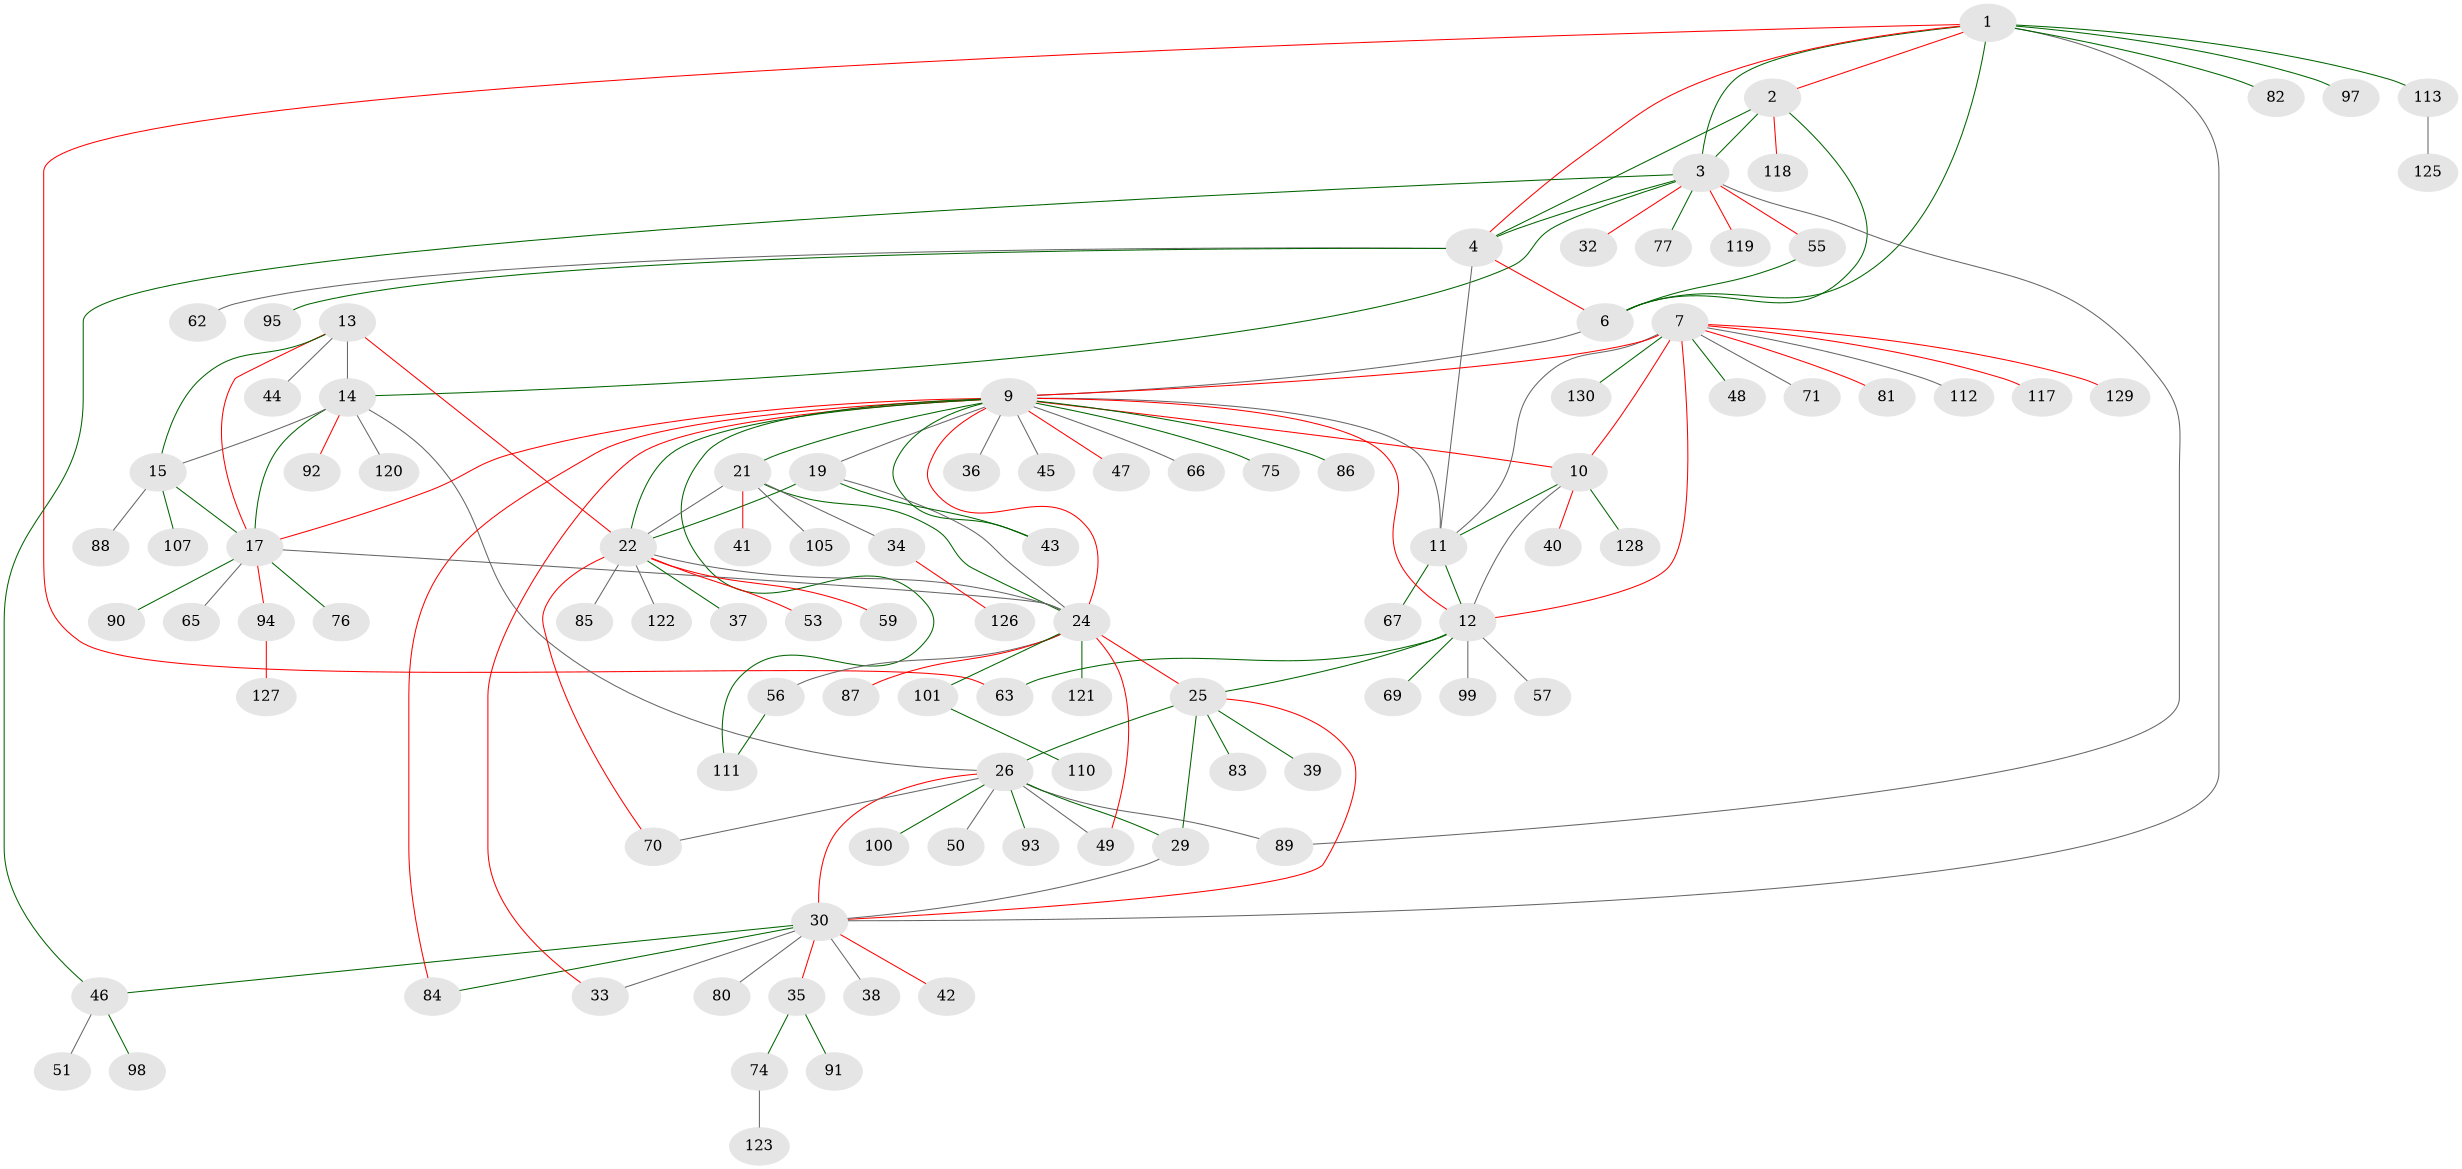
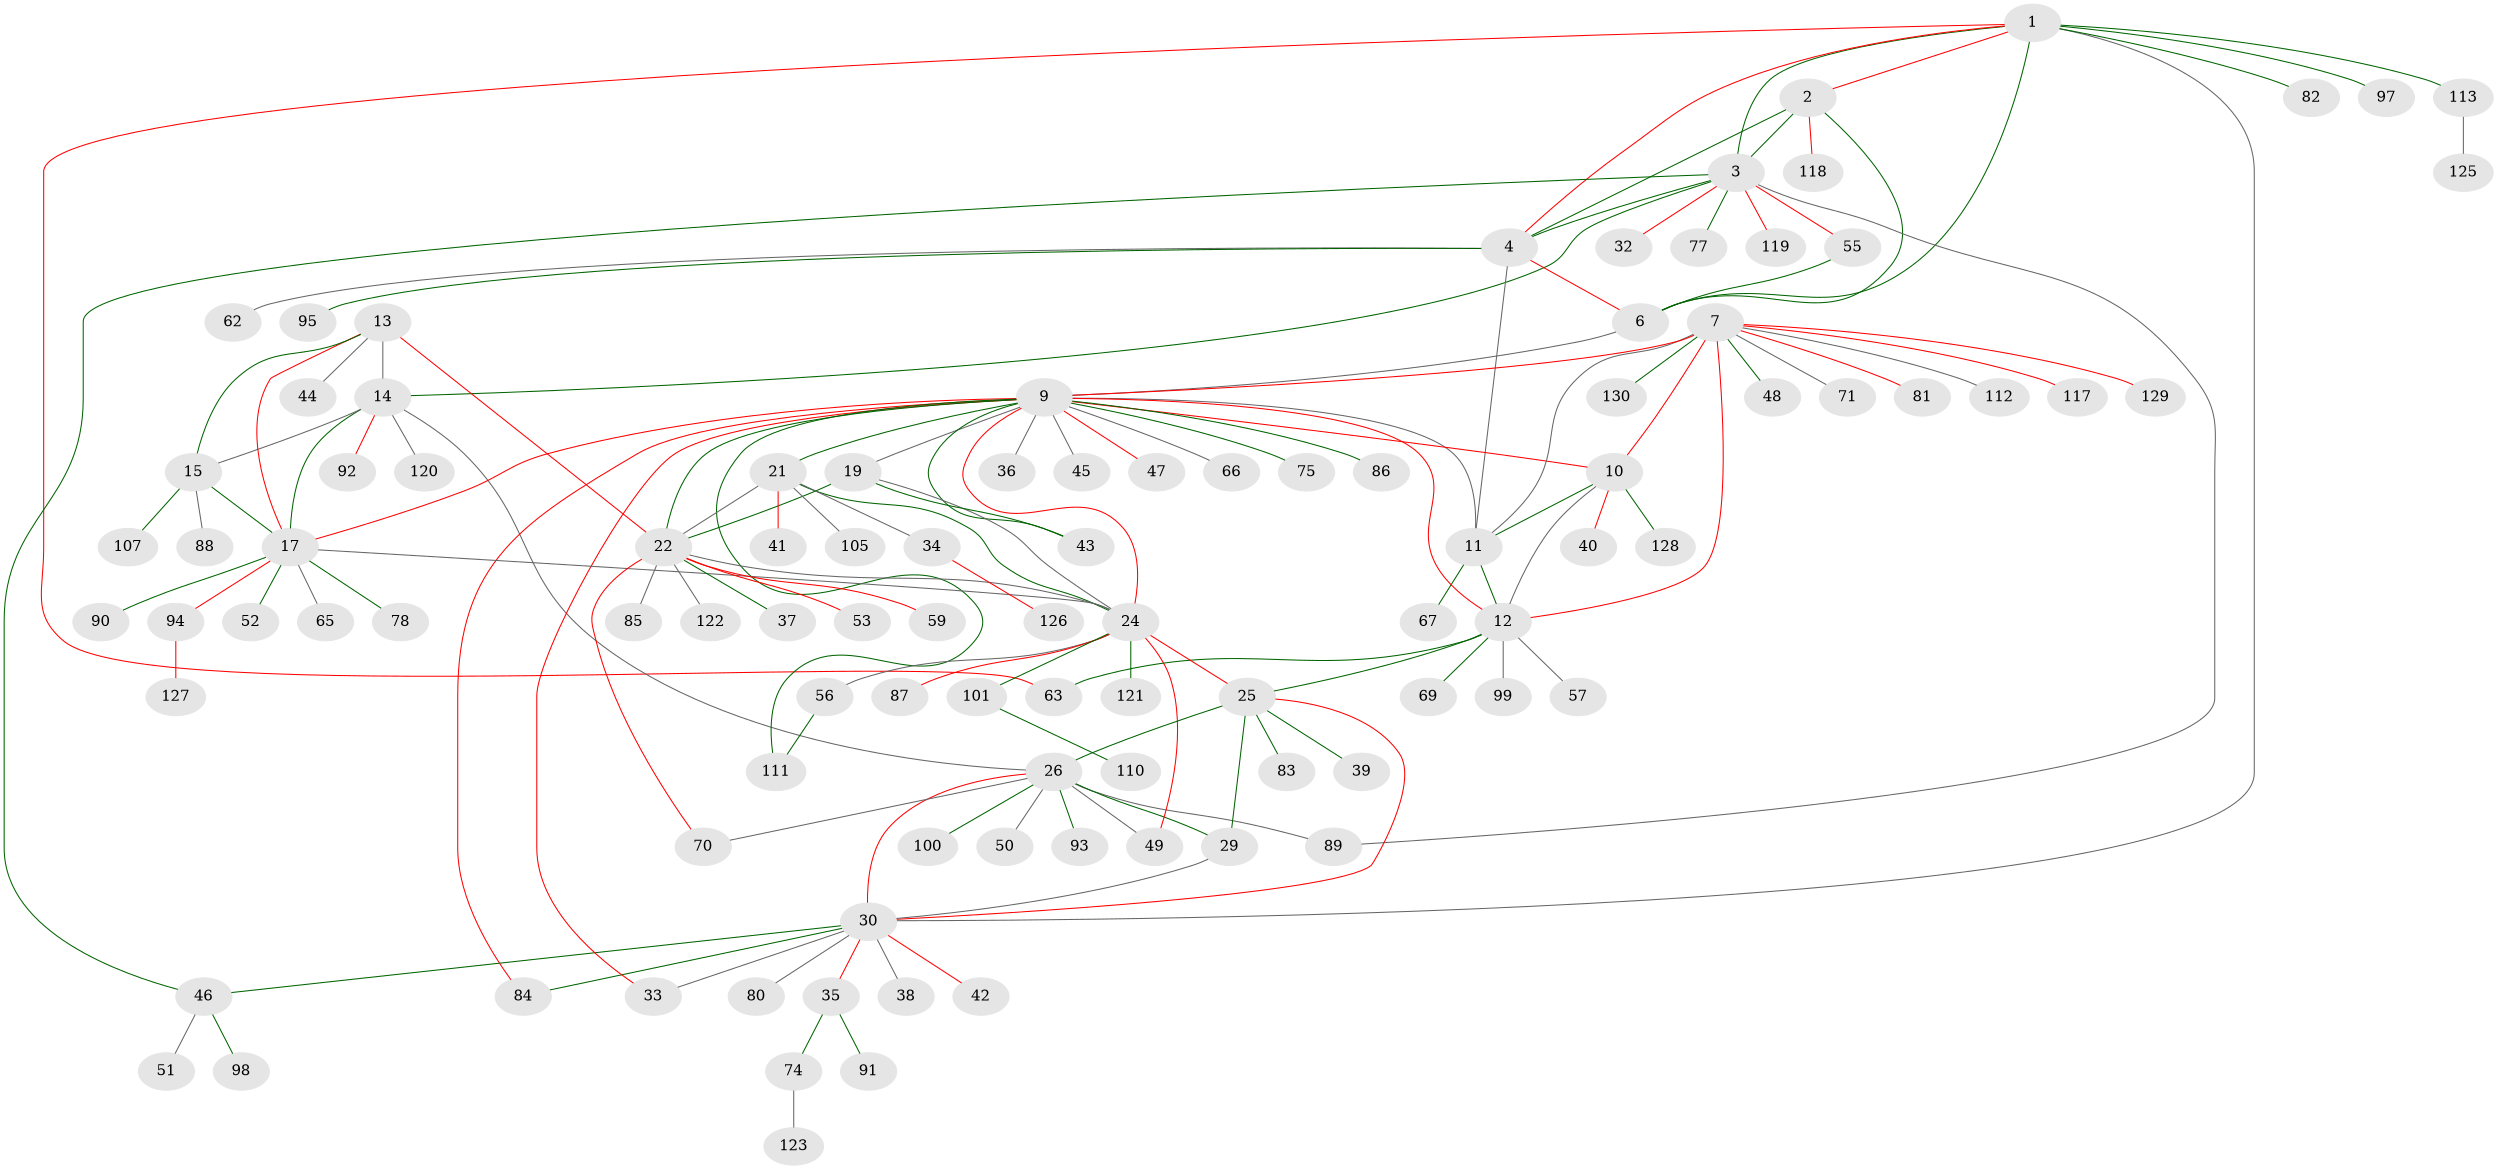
  graph {
    node [color=gray90 style=filled]
    edge [color=darkgreen]
    1 [super="+104"]
    2
    3 [super="+5"]
    4 [super="+58"]
    6
    30 [super="+76"]
    63
    82
    97
    113
    118
    14 [super="+16"]
    32
    46 [super="+68"]
    55 [super="+124"]
    77
    89
    119
    11
    62
    95
    9 [super="+20"]
    33
    84
    35 [super="+106"]
    38
    42
    80
    125
    17 [super="+18"]
    15 [super="+96"]
    26 [super="+28"]
    92
    120
    51
    98
    12 [super="+31"]
    67
    10 [super="+79"]
    19 [super="+73"]
    21 [super="+23"]
    22 [super="+61"]
    24 [super="+60"]
    36
    43
    45
    47
    66
    75
    86
    111
    7 [super="+8"]
    48
    71
    81
    112
    117
    129
    130
    40 [super="+72"]
    128
    25 [super="+27"]
    57
    69
    99
+   52
    65
-   78 [label=76]
+   78
    90
    94 [super="+108"]
    34 [super="+116"]
    41
    105
    37
    53 [super="+64"]
    59
    70 [super="+103"]
    85
    122
    49
    56 [super="+109"]
    87
    101 [super="+115"]
    121
    29
    39
    83
    13 [super="+114"]
    44 [super="+54"]
    88
    107
    50
    93
    100
    127
    126
    110
    74 [super="+102"]
    91
    123
    1 -- 2 [color=red]
    1 -- 3 [weight=2]
    1 -- 4 [color=red]
    1 -- 6
    1 -- 30 [color=gray40]
    1 -- 63 [color=red]
    1 -- 82
    1 -- 97
    1 -- 113
    2 -- 3 [weight=2]
    2 -- 4
    2 -- 6
    2 -- 118 [color=red]
    3 -- 4 [weight=2]
    3 -- 14
    3 -- 32 [color=red]
    3 -- 46
    3 -- 55 [color=red]
    3 -- 77
    3 -- 89 [color=gray40]
    3 -- 119 [color=red]
    4 -- 6 [color=red]
    4 -- 11 [color=gray40]
    4 -- 62 [color=gray40]
    4 -- 95
    6 -- 9 [color=gray40]
    30 -- 46
    30 -- 33 [color=gray40]
    30 -- 84
    30 -- 35 [color=red]
    30 -- 38 [color=gray40]
    30 -- 42 [color=red]
    30 -- 80 [color=gray40]
    113 -- 125 [color=gray40]
    14 -- 17 [weight=4]
    14 -- 15 [color=gray40 weight=2]
    14 -- 26 [color=gray40]
    14 -- 92 [color=red]
    14 -- 120 [color=gray40]
    46 -- 51 [color=gray40]
    46 -- 98
    55 -- 6 [weight=2]
    11 -- 12
    11 -- 67
    9 -- 11 [color=gray40]
    9 -- 33 [color=red]
    9 -- 84 [color=red]
    9 -- 17 [color=red]
    9 -- 12 [color=red]
    9 -- 10 [color=red]
    9 -- 19 [color=gray40]
    9 -- 21 [weight=2]
    9 -- 22
    9 -- 24 [color=red]
    9 -- 36 [color=gray40]
    9 -- 43
    9 -- 45 [color=gray40]
    9 -- 47 [color=red]
    9 -- 66 [color=gray40]
    9 -- 75
    9 -- 86
    9 -- 111
    35 -- 74
    35 -- 91
    17 -- 24 [color=gray40]
+   17 -- 52
    17 -- 65 [color=gray40]
    17 -- 78
    17 -- 90
    17 -- 94 [color=red]
    15 -- 17 [weight=2]
    15 -- 88 [color=gray40]
    15 -- 107
    26 -- 30 [color=red weight=2]
    26 -- 89 [color=gray40]
    26 -- 70 [color=gray40]
    26 -- 49 [color=gray40]
    26 -- 29 [weight=2]
    26 -- 50 [color=gray40]
    26 -- 93
    26 -- 100
    12 -- 63
    12 -- 25
    12 -- 57 [color=gray40]
    12 -- 69
    12 -- 99 [color=gray40]
    10 -- 11
    10 -- 12 [color=gray40]
    10 -- 40 [color=red]
    10 -- 128
    19 -- 22
    19 -- 24 [color=gray40]
    19 -- 43 [weight=2]
    21 -- 22 [color=gray40 weight=2]
    21 -- 24 [weight=2]
    21 -- 34 [color=gray40]
    21 -- 41 [color=red]
    21 -- 105 [color=gray40]
    22 -- 24 [color=gray40]
    22 -- 37
    22 -- 53 [color=red]
    22 -- 59 [color=red]
    22 -- 70 [color=red]
    22 -- 85 [color=gray40]
    22 -- 122 [color=gray40]
    24 -- 25 [color=red]
    24 -- 49 [color=red]
    24 -- 56 [color=gray40]
    24 -- 87 [color=red]
    24 -- 101
    24 -- 121
    7 -- 11 [color=gray40 weight=2]
    7 -- 9 [color=red weight=2]
    7 -- 12 [color=red weight=2]
    7 -- 10 [color=red weight=2]
    7 -- 48
    7 -- 71 [color=gray40]
    7 -- 81 [color=red]
    7 -- 112 [color=gray40]
    7 -- 117 [color=red]
    7 -- 129 [color=red]
    7 -- 130
    25 -- 30 [color=red weight=2]
    25 -- 26 [weight=4]
    25 -- 29 [weight=2]
    25 -- 39
    25 -- 83
    94 -- 127 [color=red]
    34 -- 126 [color=red]
    56 -- 111
    101 -- 110
    29 -- 30 [color=gray40]
    13 -- 14 [color=gray40 weight=2]
    13 -- 17 [color=red weight=2]
    13 -- 15
    13 -- 22 [color=red]
    13 -- 44 [color=gray40]
    74 -- 123 [color=gray40]
  }
